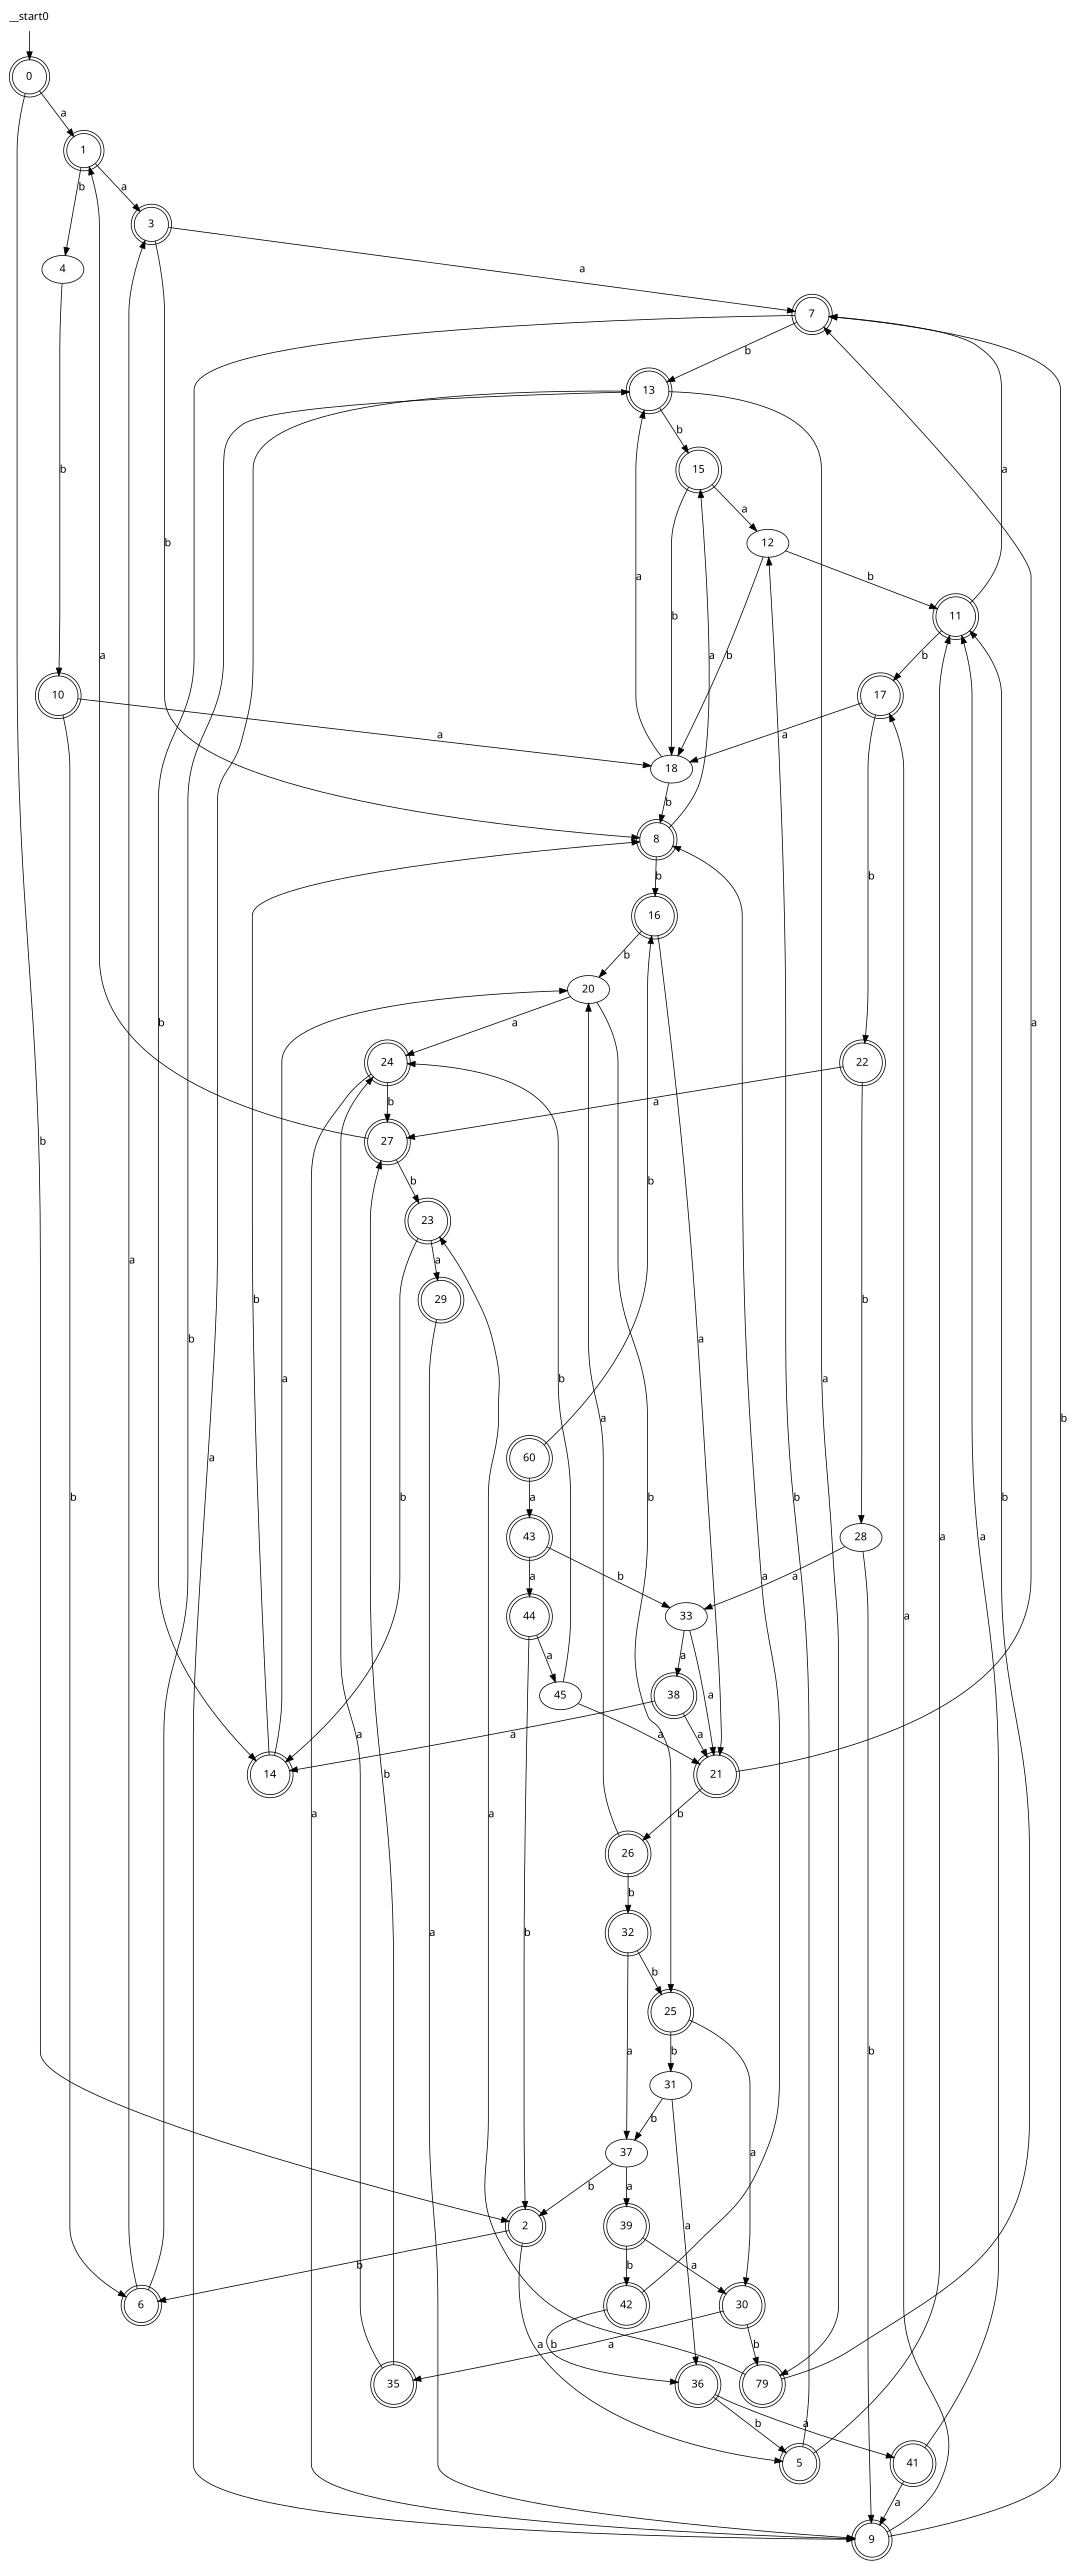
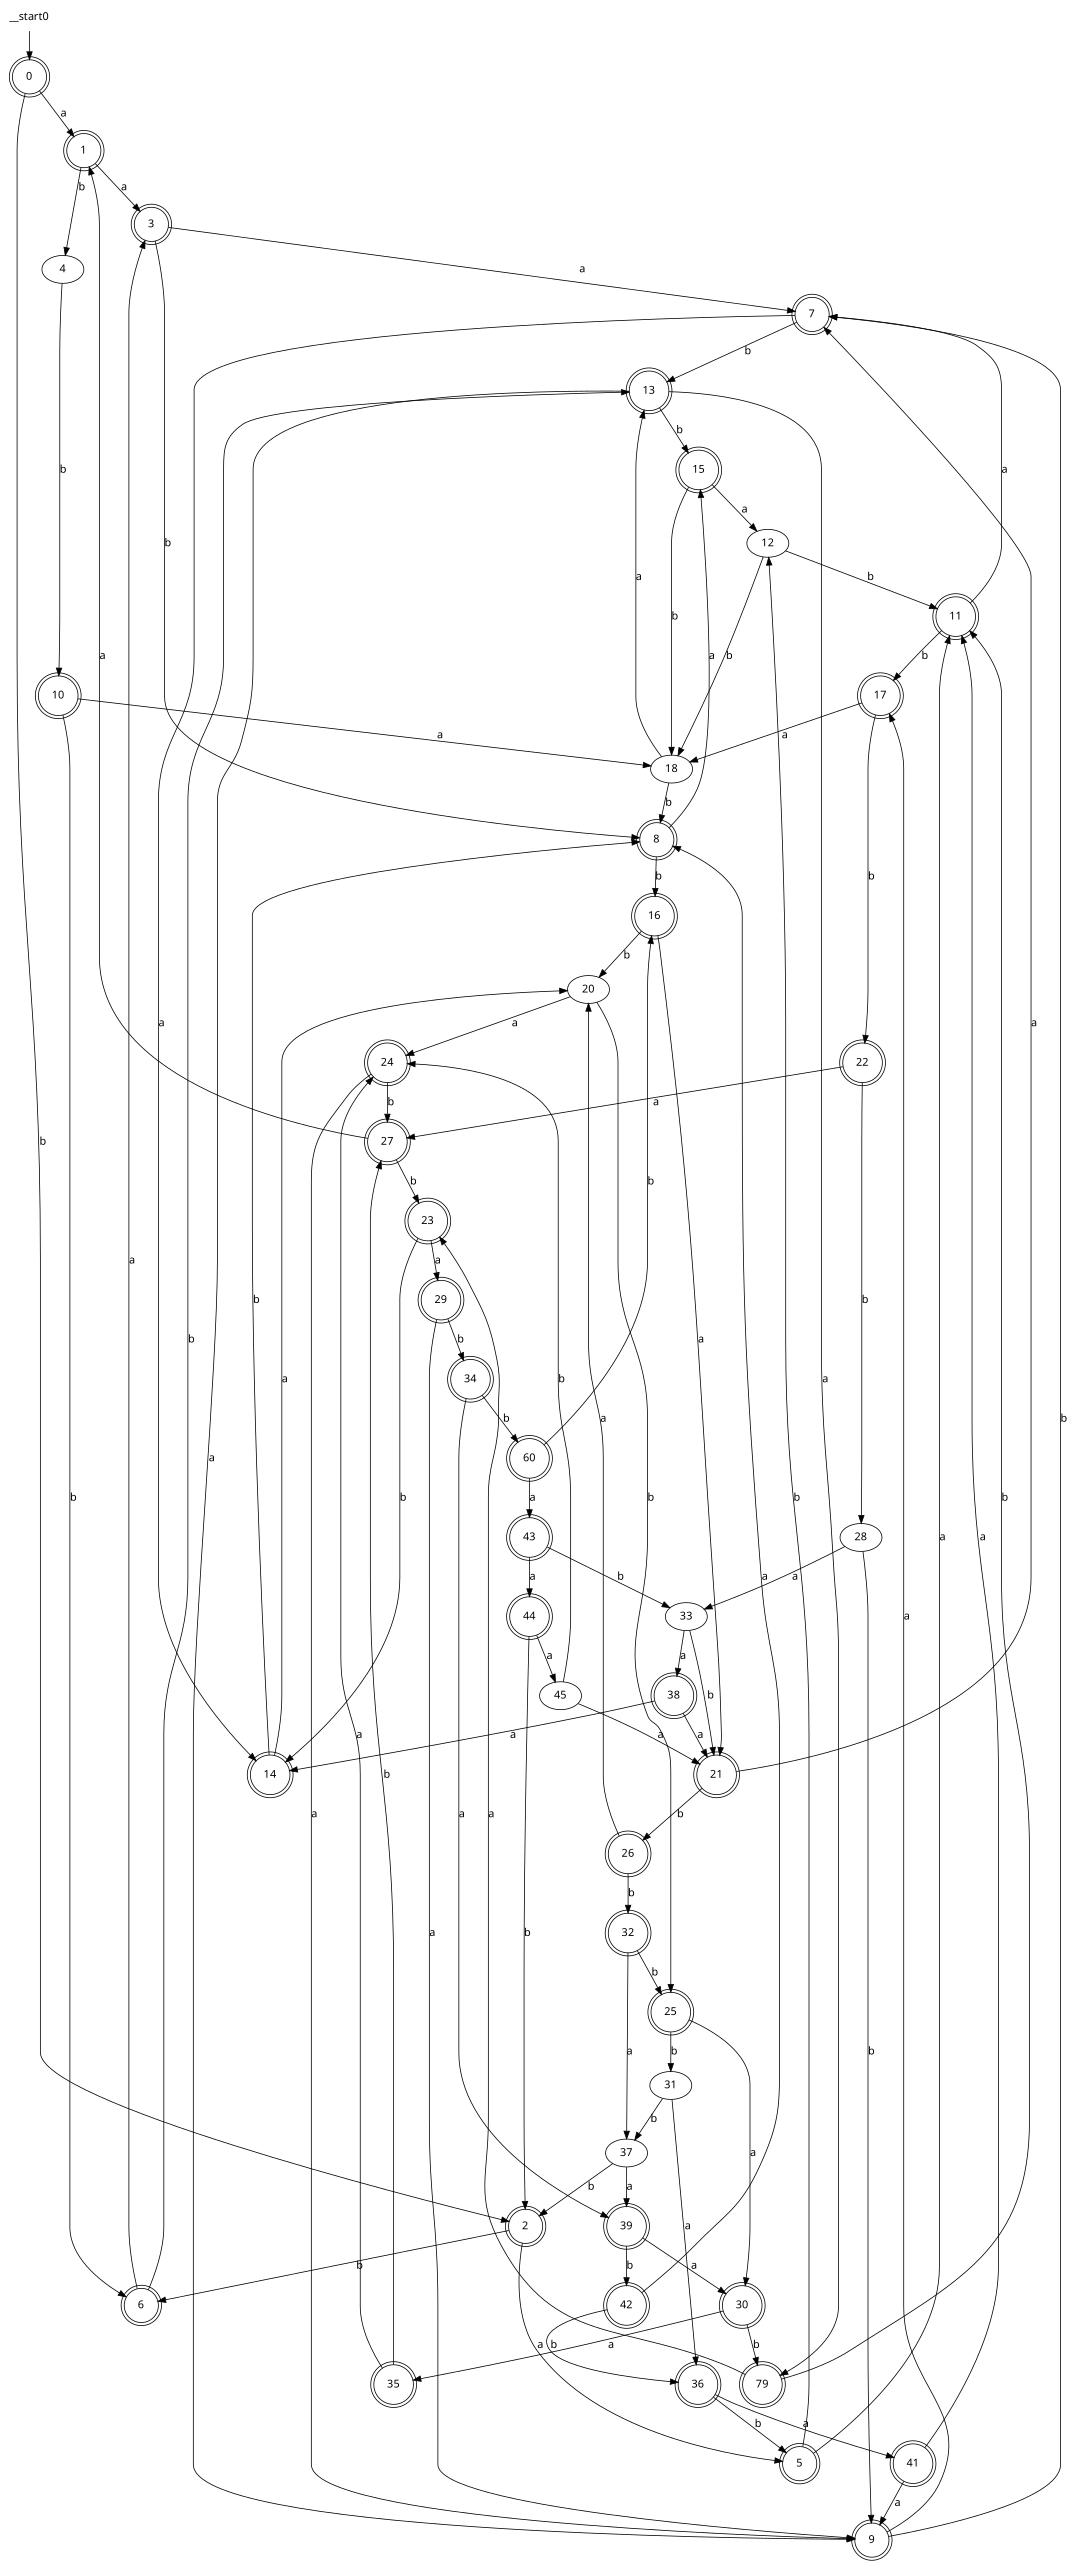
  digraph {
    fontname="Noto Sans"
    node [fontname="Noto Sans" shape=doublecircle]
    edge [fontname="Noto Sans"]
    __start0 [shape=none]
    0
    1
    2
    3
    4 [shape=""]
    5
    6
    7
    8
    10
    11
    12 [shape=""]
    13
    14
    15
    16
    9
    17
    18 [shape=""]
    n21 [label=79]
    20 [shape=""]
    21
    22
    23
    24
    25
    26
    27
    28 [shape=""]
    29
    30
    31 [shape=""]
    32
    33 [shape=""]
+   34
    35
    36
    37 [shape=""]
    38
    39
    n42 [label=60]
    41
    42
    43
    44
    45 [shape=""]
    __start0 -> 0
    0 -> 1 [label=a]
    0 -> 2 [label=b]
    1 -> 3 [label=a]
    1 -> 4 [label=b]
    2 -> 5 [label=a]
    2 -> 6 [label=b]
    3 -> 7 [label=a]
    3 -> 8 [label=b]
    4 -> 10 [label=b]
    5 -> 11 [label=a]
    5 -> 12 [label=b]
    6 -> 3 [label=a]
    6 -> 13 [label=b]
    7 -> 13 [label=b]
-   7 -> 14 [label=b]
+   7 -> 14 [label=a]
    8 -> 15 [label=a]
    8 -> 16 [label=b]
    10 -> 6 [label=b]
    10 -> 18 [label=a]
    11 -> 7 [label=a]
    11 -> 17 [label=b]
    12 -> 11 [label=b]
    12 -> 18 [label=b]
    13 -> 15 [label=b]
    13 -> 9 [label=a]
    13 -> n21 [label=a]
    14 -> 8 [label=b]
    14 -> 20 [label=a]
    15 -> 12 [label=a]
    15 -> 18 [label=b]
    16 -> 20 [label=b]
    16 -> 21 [label=a]
    9 -> 7 [label=b]
    9 -> 17 [label=a]
    17 -> 18 [label=a]
    17 -> 22 [label=b]
    18 -> 8 [label=b]
    18 -> 13 [label=a]
    n21 -> 11 [label=b]
    n21 -> 23 [label=a]
    20 -> 24 [label=a]
    20 -> 25 [label=b]
    21 -> 7 [label=a]
    21 -> 26 [label=b]
    22 -> 27 [label=a]
    22 -> 28 [label=b]
    23 -> 14 [label=b]
    23 -> 29 [label=a]
    24 -> 9 [label=a]
    24 -> 27 [label=b]
    25 -> 30 [label=a]
    25 -> 31 [label=b]
    26 -> 20 [label=a]
    26 -> 32 [label=b]
    27 -> 1 [label=a]
    27 -> 23 [label=b]
    28 -> 9 [label=b]
    28 -> 33 [label=a]
    29 -> 9 [label=a]
+   29 -> 34 [label=b]
    30 -> n21 [label=b]
    30 -> 35 [label=a]
    31 -> 36 [label=a]
    31 -> 37 [label=b]
    32 -> 25 [label=b]
    32 -> 37 [label=a]
-   33 -> 21 [label=a]
+   33 -> 21 [label=b]
    33 -> 38 [label=a]
+   34 -> 39 [label=a]
+   34 -> n42 [label=b]
    35 -> 24 [label=a]
    35 -> 27 [label=b]
    36 -> 5 [label=b]
    36 -> 41 [label=a]
    37 -> 2 [label=b]
    37 -> 39 [label=a]
    38 -> 14 [label=a]
    38 -> 21 [label=a]
    39 -> 30 [label=a]
    39 -> 42 [label=b]
    n42 -> 16 [label=b]
    n42 -> 43 [label=a]
    41 -> 11 [label=a]
    41 -> 9 [label=a]
    42 -> 8 [label=a]
    42 -> 36 [label=b]
    43 -> 33 [label=b]
    43 -> 44 [label=a]
    44 -> 2 [label=b]
    44 -> 45 [label=a]
    45 -> 21 [label=a]
    45 -> 24 [label=b]
  }
